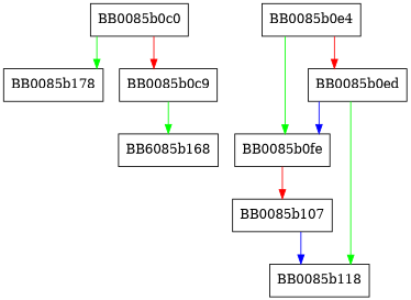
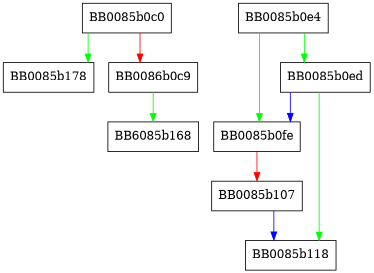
  digraph {
    splines=ortho
    node [shape=box]
    edge [color=green]
    BB0085b0c0
    BB0085b178
-   BB0085b0c9
+   BB0085b0c9 [label=BB0086b0c9]
    n4 [label=BB6085b168]
    BB0085b0e4
    BB0085b0fe
    BB0085b0ed
    BB0085b107
    BB0085b118
    BB0085b0c0 -> BB0085b178
    BB0085b0c0 -> BB0085b0c9 [color=red]
    BB0085b0c9 -> n4
    BB0085b0e4 -> BB0085b0fe
-   BB0085b0e4 -> BB0085b0ed [color=red]
+   BB0085b0e4 -> BB0085b0ed
    BB0085b0fe -> BB0085b107 [color=red]
    BB0085b0ed -> BB0085b0fe [color=blue]
    BB0085b0ed -> BB0085b118
    BB0085b107 -> BB0085b118 [color=blue]
  }
